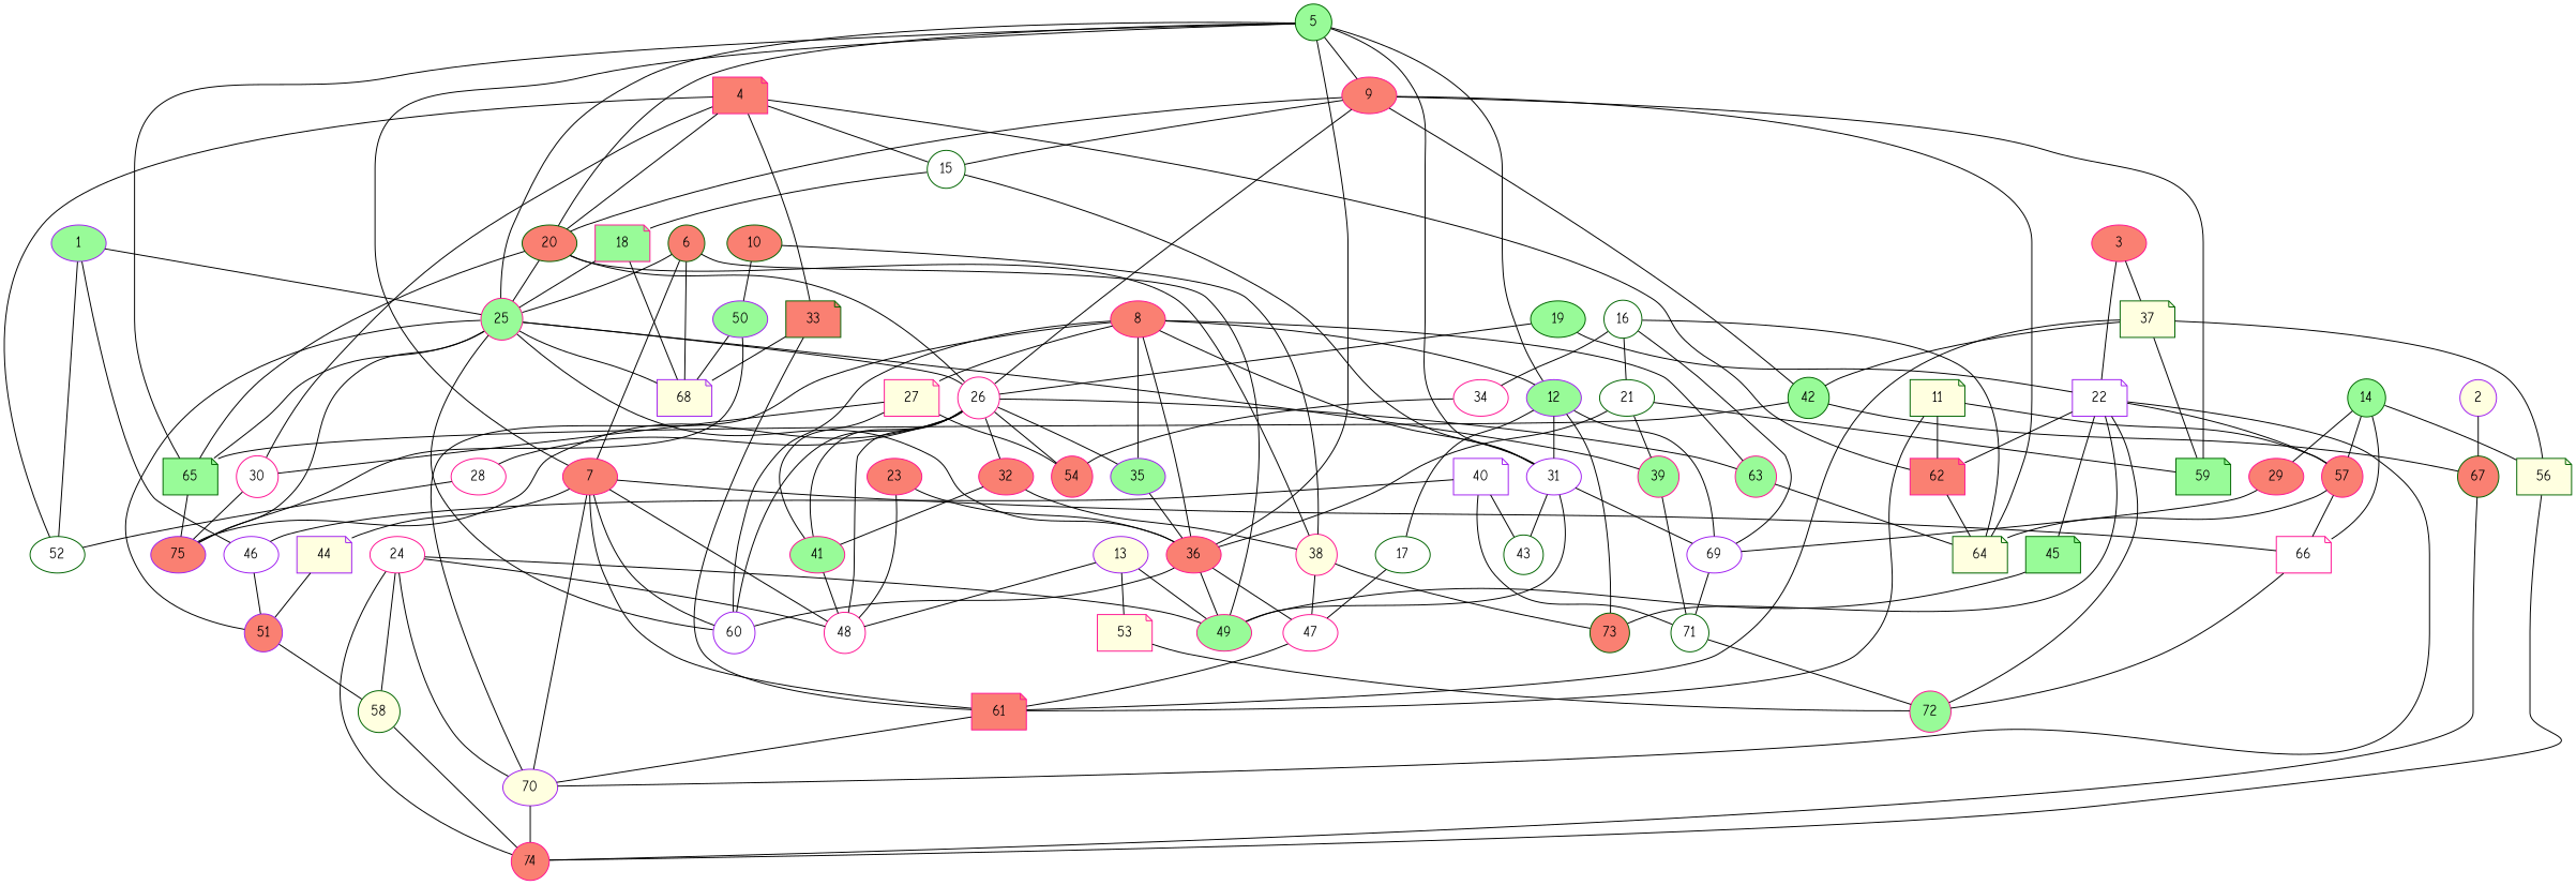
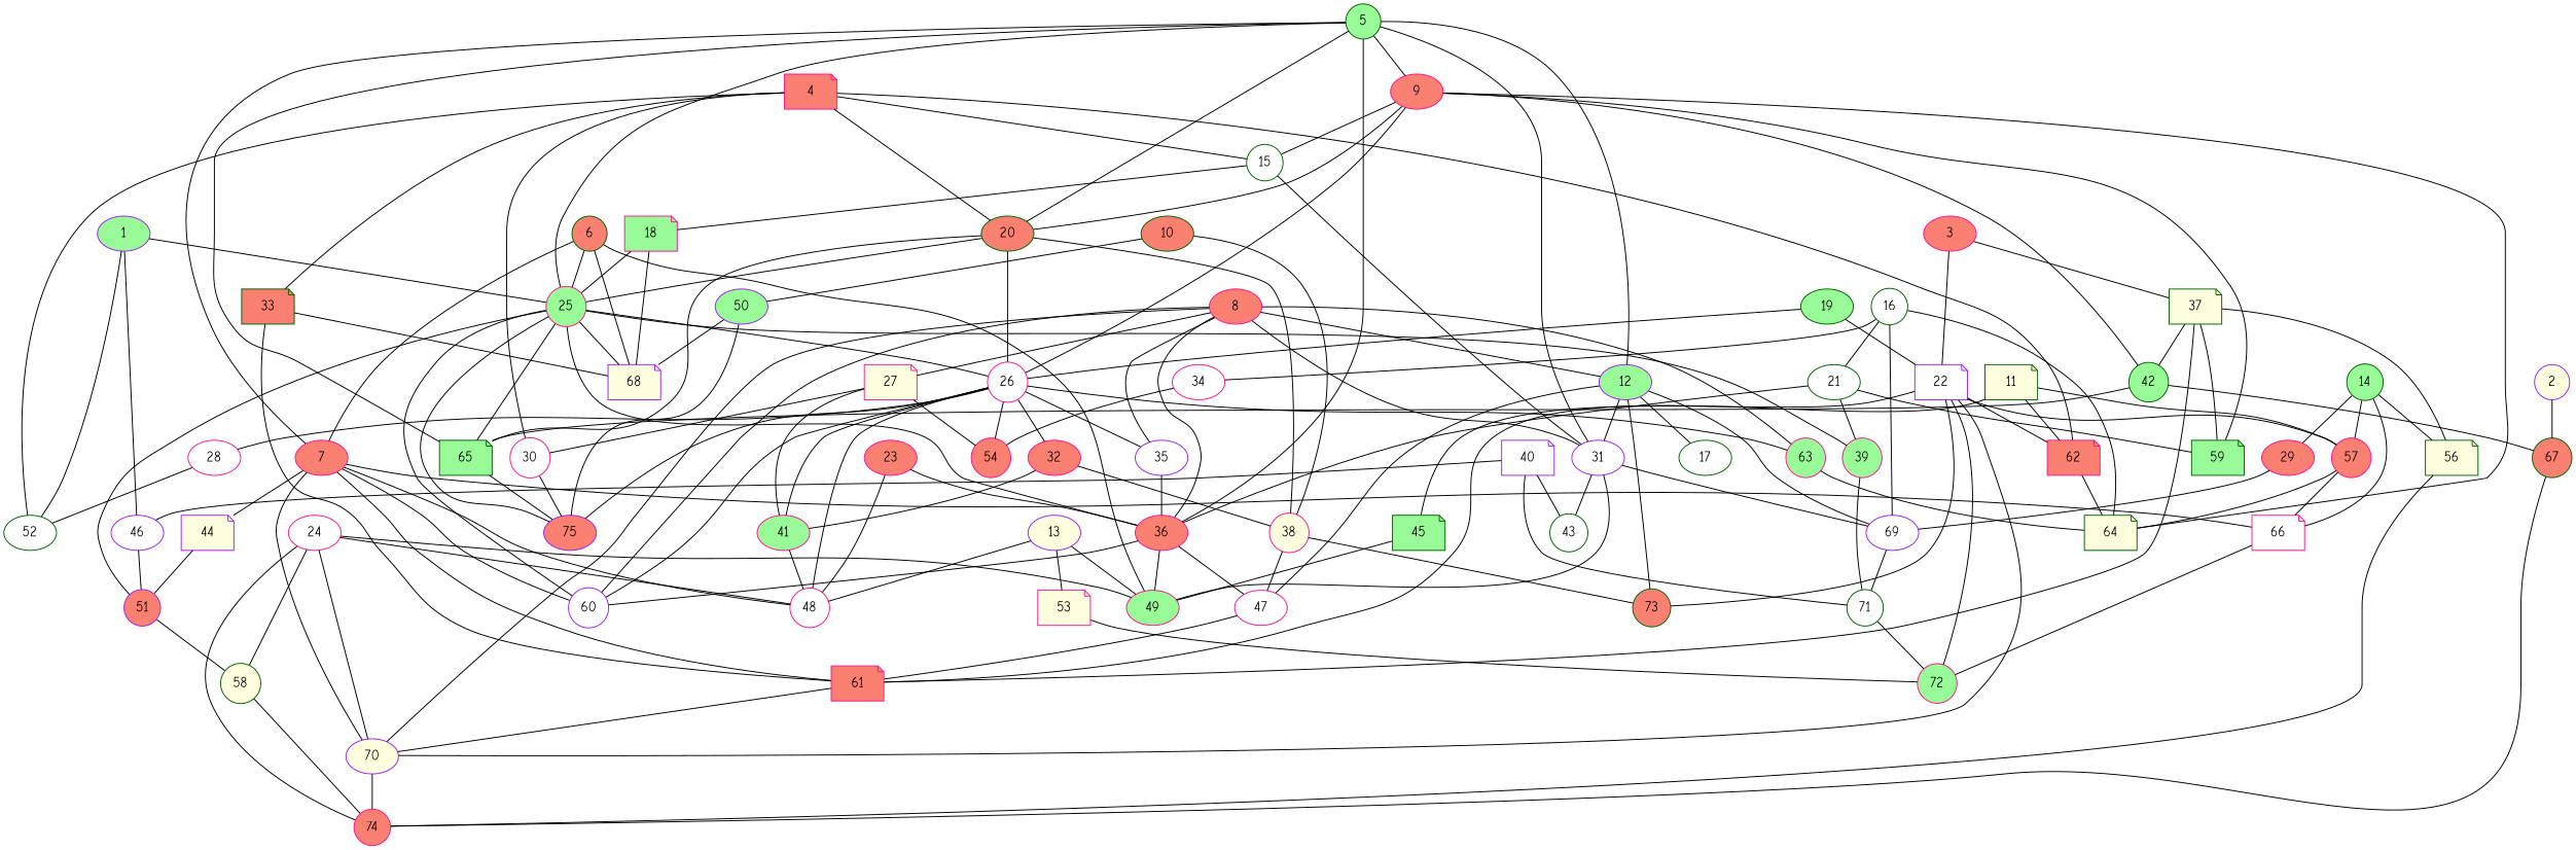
  graph {
    fontname="Comic Neue"
    node [color=deeppink fillcolor=white fontname="Comic Neue" shape=ellipse style=filled]
    edge [fontname="Comic Neue" weight=1.0]
    1 [color=purple fillcolor=palegreen]
    25 [fillcolor=palegreen shape=circle]
    46 [color=purple]
    52 [color=darkgreen]
    36 [fillcolor=salmon]
    60 [color=purple shape=circle]
    65 [color=darkgreen fillcolor=palegreen shape=note]
    68 [color=purple fillcolor=lightyellow shape=note]
    26 [shape=circle]
    39 [fillcolor=palegreen shape=circle]
    51 [color=purple fillcolor=salmon shape=circle]
    75 [color=purple fillcolor=salmon]
    2 [color=purple fillcolor=lightyellow shape=circle]
    67 [color=darkgreen fillcolor=salmon shape=circle]
    15 [color=darkgreen shape=circle]
    31 [color=purple]
    18 [fillcolor=palegreen shape=note]
    74 [fillcolor=salmon shape=circle]
    3 [fillcolor=salmon]
    22 [color=purple shape=note]
    37 [color=darkgreen fillcolor=lightyellow shape=note]
    62 [fillcolor=salmon shape=note]
    70 [color=purple fillcolor=lightyellow]
    57 [fillcolor=salmon shape=circle]
    73 [color=darkgreen fillcolor=salmon shape=circle]
    45 [color=darkgreen fillcolor=palegreen shape=note]
    72 [fillcolor=palegreen shape=circle]
    61 [fillcolor=salmon shape=note]
    42 [color=darkgreen fillcolor=palegreen shape=circle]
    59 [color=darkgreen fillcolor=palegreen shape=note]
    56 [color=darkgreen fillcolor=lightyellow shape=note]
    4 [fillcolor=salmon shape=note]
    20 [color=darkgreen fillcolor=salmon]
    30 [shape=circle]
    33 [color=darkgreen fillcolor=salmon shape=note]
    38 [fillcolor=lightyellow shape=circle]
    64 [color=darkgreen fillcolor=lightyellow shape=note]
    5 [color=darkgreen fillcolor=palegreen shape=circle]
    7 [fillcolor=salmon]
    9 [fillcolor=salmon]
    12 [color=purple fillcolor=palegreen]
    44 [color=purple fillcolor=lightyellow shape=note]
    48 [shape=circle]
    66 [shape=note]
    17 [color=darkgreen]
    47
    69 [color=purple]
    49 [fillcolor=palegreen]
    43 [color=darkgreen shape=circle]
    6 [color=darkgreen fillcolor=salmon shape=circle]
    8 [fillcolor=salmon]
    27 [fillcolor=lightyellow shape=note]
-   35 [color=purple fillcolor=palegreen]
+   35 [color=purple]
    63 [fillcolor=palegreen shape=circle]
    41 [fillcolor=palegreen]
    54 [fillcolor=salmon shape=circle]
    28
    32 [fillcolor=salmon]
    10 [color=darkgreen fillcolor=salmon]
    50 [color=purple fillcolor=palegreen]
    11 [color=darkgreen fillcolor=lightyellow shape=note]
    71 [color=darkgreen shape=circle]
    13 [color=purple fillcolor=lightyellow]
    53 [fillcolor=lightyellow shape=note]
    14 [color=darkgreen fillcolor=palegreen shape=circle]
    29 [fillcolor=salmon]
    16 [color=darkgreen shape=circle]
    21 [color=darkgreen]
    34
    19 [color=darkgreen fillcolor=palegreen]
    23 [fillcolor=salmon]
    24
    58 [color=darkgreen fillcolor=lightyellow shape=circle]
    40 [color=purple shape=note]
    1 -- 25
    1 -- 46
    1 -- 52
    25 -- 36 [weight=2.0]
    25 -- 60
    25 -- 65
    25 -- 68
    25 -- 26
    25 -- 39
    25 -- 51
    25 -- 75
    46 -- 51
    36 -- 60
    36 -- 47
    36 -- 49
    65 -- 75
    26 -- 60
    26 -- 75
    26 -- 48
    26 -- 35
    26 -- 63
    26 -- 41
    26 -- 54
    26 -- 28
    26 -- 32
    39 -- 71
    51 -- 58
    2 -- 67
    67 -- 74
    15 -- 31
    15 -- 18
    31 -- 69
    31 -- 49
    31 -- 43 [weight=2.0]
    18 -- 25
    18 -- 68
    3 -- 22
    3 -- 37
    22 -- 62
    22 -- 70
    22 -- 57
    22 -- 73
    22 -- 45
    22 -- 72
    37 -- 61
    37 -- 42
    37 -- 59
    37 -- 56
    62 -- 64
    70 -- 74
    57 -- 64
    57 -- 66
    45 -- 49
    61 -- 70
    42 -- 65
    42 -- 67
    56 -- 74
    4 -- 52
    4 -- 15
    4 -- 62
    4 -- 20
    4 -- 30
    4 -- 33
    20 -- 25 [weight=2.0]
    20 -- 65
    20 -- 26 [weight=3.0]
    20 -- 38
    30 -- 75
    33 -- 68
    33 -- 61
    38 -- 73
    38 -- 47
    5 -- 25
    5 -- 36
    5 -- 65
    5 -- 31 [weight=2.0]
    5 -- 20
    5 -- 7
    5 -- 9
    5 -- 12
    7 -- 60 [weight=2.0]
    7 -- 70
    7 -- 61
    7 -- 44 [weight=2.0]
    7 -- 48
    7 -- 66
    9 -- 26
    9 -- 15
    9 -- 42
    9 -- 59
    9 -- 20 [weight=3.0]
    9 -- 64
    12 -- 31
    12 -- 73
    12 -- 17
-   17 -- 47
+   12 -- 47
    12 -- 69
    44 -- 51
    66 -- 72
    47 -- 61
    69 -- 71
    6 -- 25
    6 -- 68
    6 -- 7 [weight=3.0]
    6 -- 49
    8 -- 36
    8 -- 60
    8 -- 31
    8 -- 70
    8 -- 12 [weight=2.0]
    8 -- 27
    8 -- 35
    8 -- 63
    27 -- 30
    27 -- 41
    27 -- 54
    35 -- 36
    63 -- 64
    41 -- 48
    28 -- 52
    32 -- 38
    32 -- 41
    10 -- 38
    10 -- 50
    50 -- 68
    50 -- 75
    11 -- 62 [weight=2.0]
    11 -- 57
    11 -- 61
    71 -- 72
    13 -- 48
    13 -- 49
    13 -- 53
    53 -- 72
    14 -- 57
    14 -- 56
    14 -- 66
    14 -- 29
    29 -- 69
    16 -- 64
    16 -- 69
    16 -- 21
    16 -- 34
    21 -- 36
    21 -- 39
    21 -- 59
    34 -- 54
    19 -- 26 [weight=2.0]
    19 -- 22
    23 -- 36
    23 -- 48
    24 -- 74
    24 -- 70
    24 -- 48
    24 -- 49
    24 -- 58
    58 -- 74
    40 -- 46
    40 -- 43
    40 -- 71
  }
